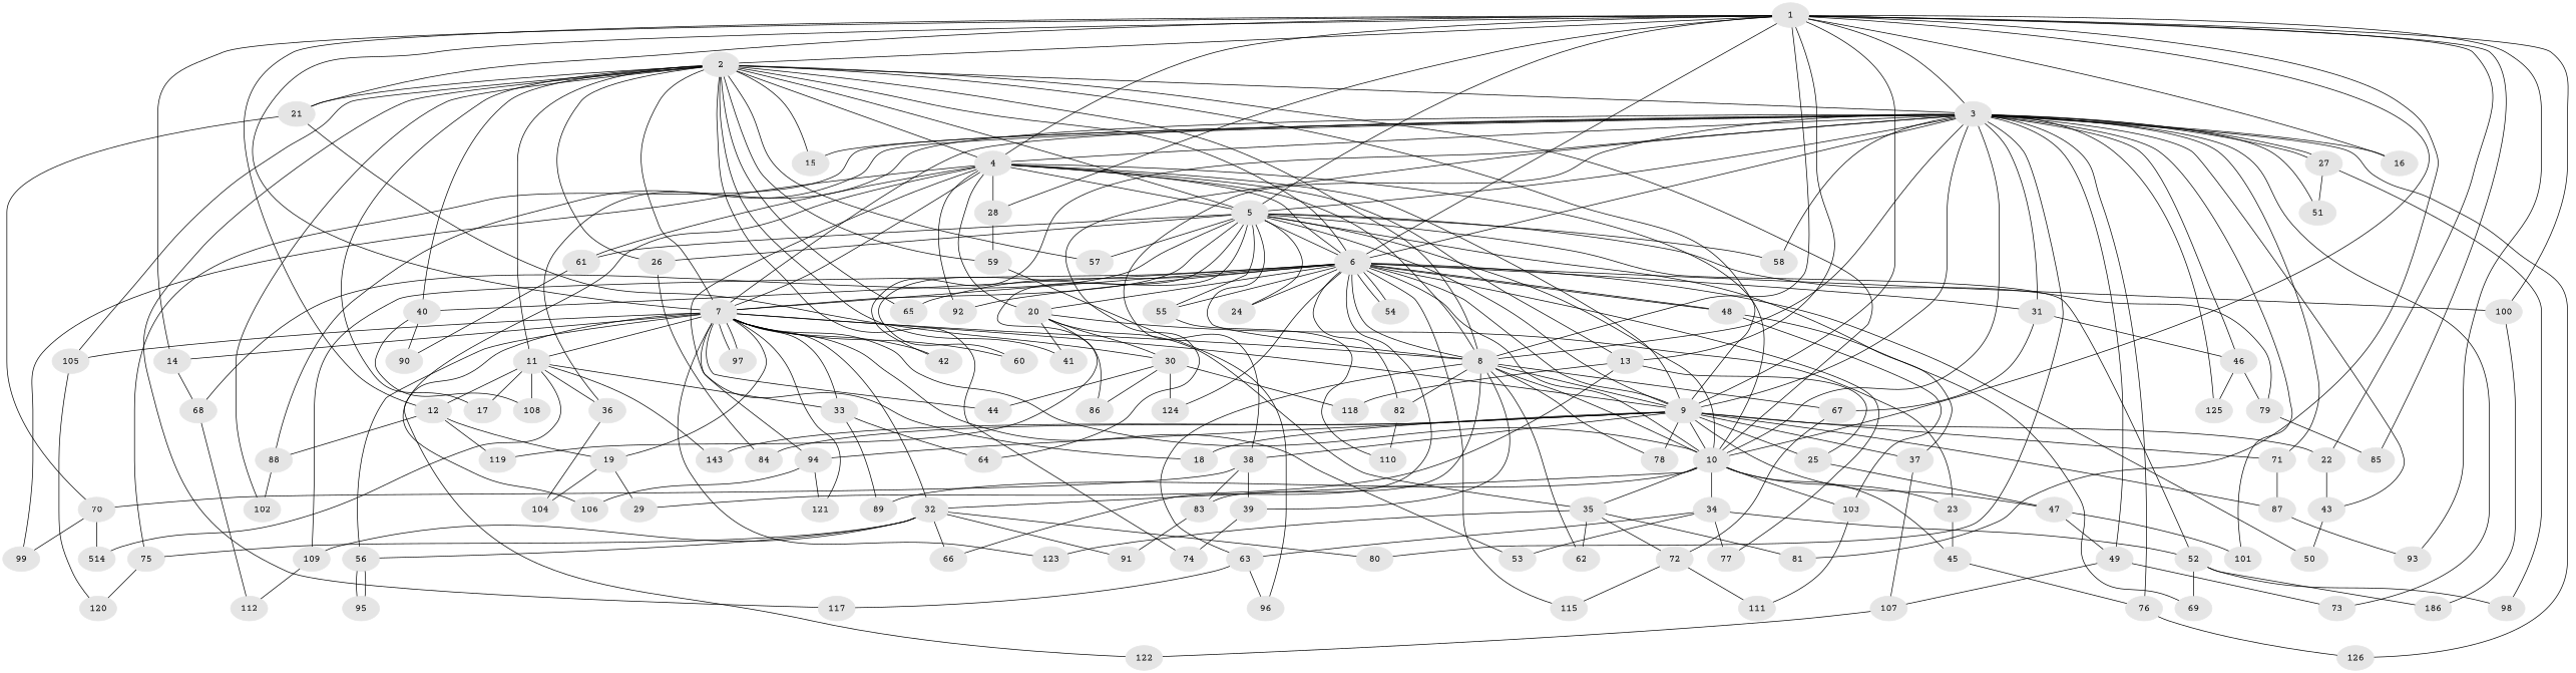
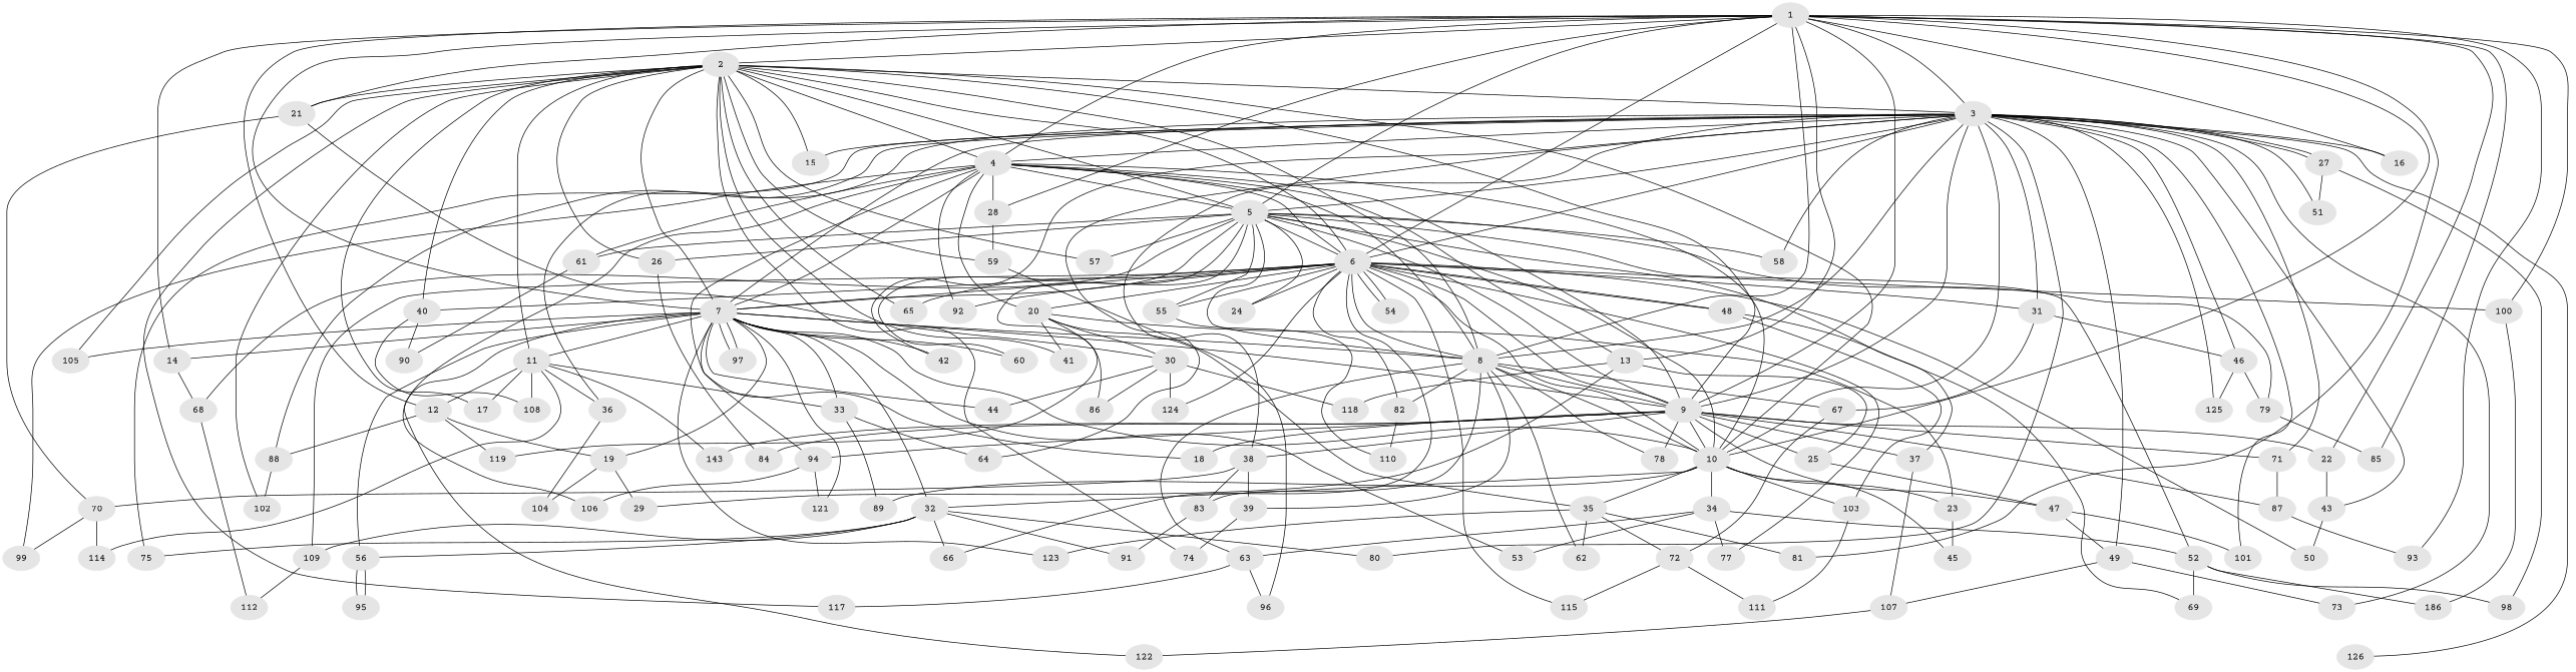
  graph {
    fontname="Courier Prime"
    node [color=gray90 fontname="Courier Prime" style=filled]
    edge [fontname="Courier Prime"]
    1
    2
    3
    4
    5
    6
    7
    8
    9
    10
    12
    13
    14
    16
    21
    22
    28
    81
    85
    93
    100
    11
    15
    17
    26
    40
    41
    57
    59
    65
    74
    102
    105
    117
    27
    31
    36
    38
    42
    43
    46
    49
    51
    58
    64
    71
    73
    75
-   76
    80
    88
    101
    125
    126
    18
    20
    61
    92
    99
    106
    24
    37
    52
    55
    60
    68
    79
    86
    48
    50
    54
    66
    77
    82
    109
    115
    124
    19
    32
    33
    44
    53
    56
    94
    97
    121
    122
    123
    39
    62
    63
    67
    78
    83
    25
    47
    84
    87
    n99 [label=143]
    34
    23
    35
    45
    89
    103
    119
    29
    118
    30
    70
    n111 [label=186]
    108
-   114 [label=514]
+   114
    90
    96
-   120
    98
    104
    107
    69
    110
    112
    91
    95
    72
    111
    1 -- 2
    1 -- 3
    1 -- 4
    1 -- 5
    1 -- 6
    1 -- 7
    1 -- 8
    1 -- 9
    1 -- 10
    1 -- 12
    1 -- 13
    1 -- 14
    1 -- 16
    1 -- 21
    1 -- 22
    1 -- 28
    1 -- 81
    1 -- 85
    1 -- 93
    1 -- 100
    2 -- 3
    2 -- 4
    2 -- 5
    2 -- 6
    2 -- 7
    2 -- 8
    2 -- 9
    2 -- 10
    2 -- 21
    2 -- 11
    2 -- 15
    2 -- 17
    2 -- 26
    2 -- 40
    2 -- 41
    2 -- 57
    2 -- 59
    2 -- 65
    2 -- 74
    2 -- 102
    2 -- 105
    2 -- 117
    3 -- 4
    3 -- 5
    3 -- 6
    3 -- 7
    3 -- 8
    3 -- 9
    3 -- 10
    3 -- 16
    3 -- 15
    3 -- 27
    3 -- 27
    3 -- 31
    3 -- 36
    3 -- 38
    3 -- 42
    3 -- 43
    3 -- 46
    3 -- 49
    3 -- 51
    3 -- 58
    3 -- 64
    3 -- 71
    3 -- 73
    3 -- 75
-   3 -- 76
    3 -- 80
    3 -- 88
    3 -- 101
    3 -- 125
    3 -- 126
    4 -- 5
    4 -- 6
    4 -- 7
    4 -- 8
    4 -- 9
    4 -- 10
    4 -- 13
    4 -- 28
    4 -- 18
    4 -- 20
    4 -- 61
    4 -- 92
    4 -- 99
    4 -- 106
    5 -- 6
    5 -- 7
    5 -- 8
    5 -- 9
    5 -- 10
    5 -- 26
    5 -- 57
    5 -- 58
    5 -- 61
    5 -- 24
    5 -- 37
    5 -- 52
    5 -- 55
    5 -- 60
    5 -- 68
    5 -- 79
    5 -- 86
    6 -- 7
    6 -- 8
    6 -- 9
    6 -- 10
    6 -- 100
    6 -- 40
    6 -- 65
    6 -- 31
    6 -- 20
    6 -- 92
    6 -- 24
    6 -- 55
    6 -- 48
    6 -- 48
    6 -- 50
    6 -- 54
    6 -- 54
    6 -- 66
    6 -- 77
    6 -- 82
    6 -- 109
    6 -- 115
    6 -- 124
    7 -- 8
    7 -- 9
    7 -- 10
    7 -- 14
    7 -- 11
    7 -- 105
    7 -- 42
    7 -- 60
    7 -- 19
    7 -- 32
    7 -- 33
    7 -- 44
    7 -- 53
    7 -- 56
    7 -- 94
    7 -- 97
    7 -- 97
    7 -- 121
    7 -- 122
    7 -- 123
    8 -- 9
    8 -- 10
    8 -- 82
    8 -- 39
    8 -- 62
    8 -- 63
    8 -- 67
    8 -- 78
    8 -- 83
    9 -- 10
    9 -- 22
    9 -- 38
    9 -- 71
    9 -- 18
    9 -- 37
    9 -- 94
    9 -- 78
    9 -- 25
    9 -- 47
    9 -- 84
    9 -- 87
    9 -- n99
    10 -- 32
    10 -- 34
    10 -- 23
    10 -- 35
    10 -- 45
    10 -- 89
    10 -- 103
    12 -- 88
    12 -- 19
    12 -- 119
    13 -- 25
    13 -- 29
    13 -- 118
    14 -- 68
    21 -- 30
    21 -- 70
    22 -- 43
    28 -- 59
    100 -- n111
    11 -- 12
    11 -- 17
    11 -- 36
    11 -- 33
    11 -- n99
    11 -- 108
    11 -- 114
    26 -- 84
    40 -- 108
    40 -- 90
    59 -- 96
-   105 -- 120
    27 -- 51
    27 -- 98
    31 -- 46
    31 -- 67
    36 -- 104
    38 -- 39
    38 -- 83
    38 -- 70
    43 -- 50
    46 -- 125
    46 -- 79
    49 -- 73
    49 -- 107
    71 -- 87
-   75 -- 120
-   76 -- 126
    88 -- 102
    20 -- 41
    20 -- 23
    20 -- 35
    20 -- 119
    20 -- 30
    61 -- 90
    37 -- 107
    52 -- n111
    52 -- 98
    52 -- 69
    55 -- 110
    68 -- 112
    79 -- 85
    48 -- 103
    48 -- 69
    82 -- 110
    109 -- 112
    19 -- 29
    19 -- 104
    32 -- 75
    32 -- 80
    32 -- 66
    32 -- 109
    32 -- 56
    32 -- 91
    33 -- 64
    33 -- 89
    56 -- 95
    56 -- 95
    94 -- 106
    94 -- 121
    39 -- 74
    63 -- 117
    63 -- 96
    67 -- 72
    83 -- 91
    25 -- 47
    47 -- 49
    47 -- 101
    87 -- 93
    34 -- 52
    34 -- 77
    34 -- 53
    34 -- 63
    23 -- 45
    35 -- 81
    35 -- 123
    35 -- 62
    35 -- 72
-   45 -- 76
    103 -- 111
    30 -- 86
    30 -- 124
    30 -- 44
    30 -- 118
    70 -- 99
    70 -- 114
    107 -- 122
    72 -- 115
    72 -- 111
  }
